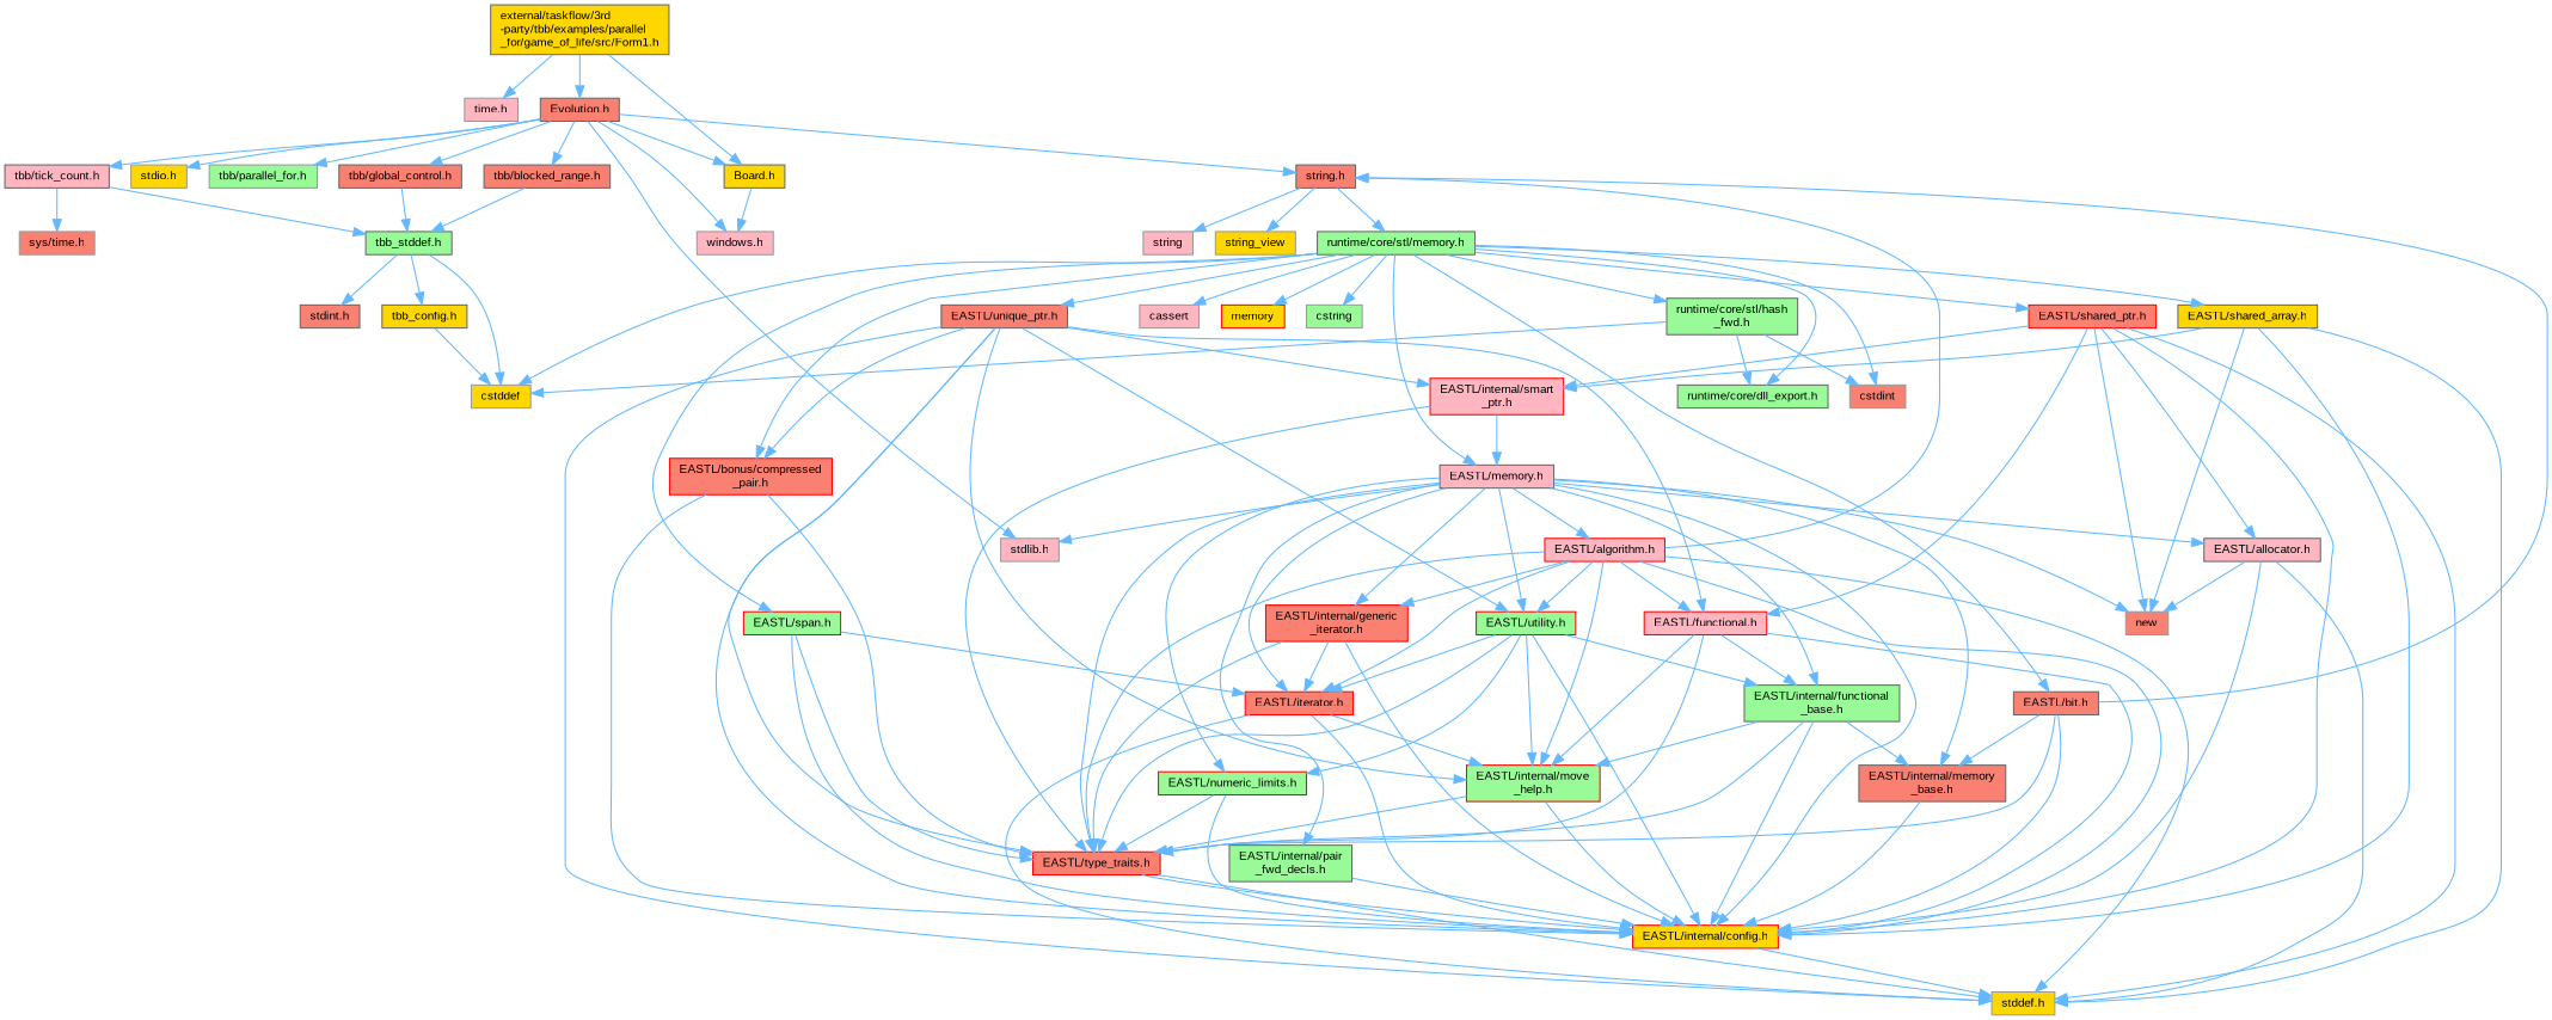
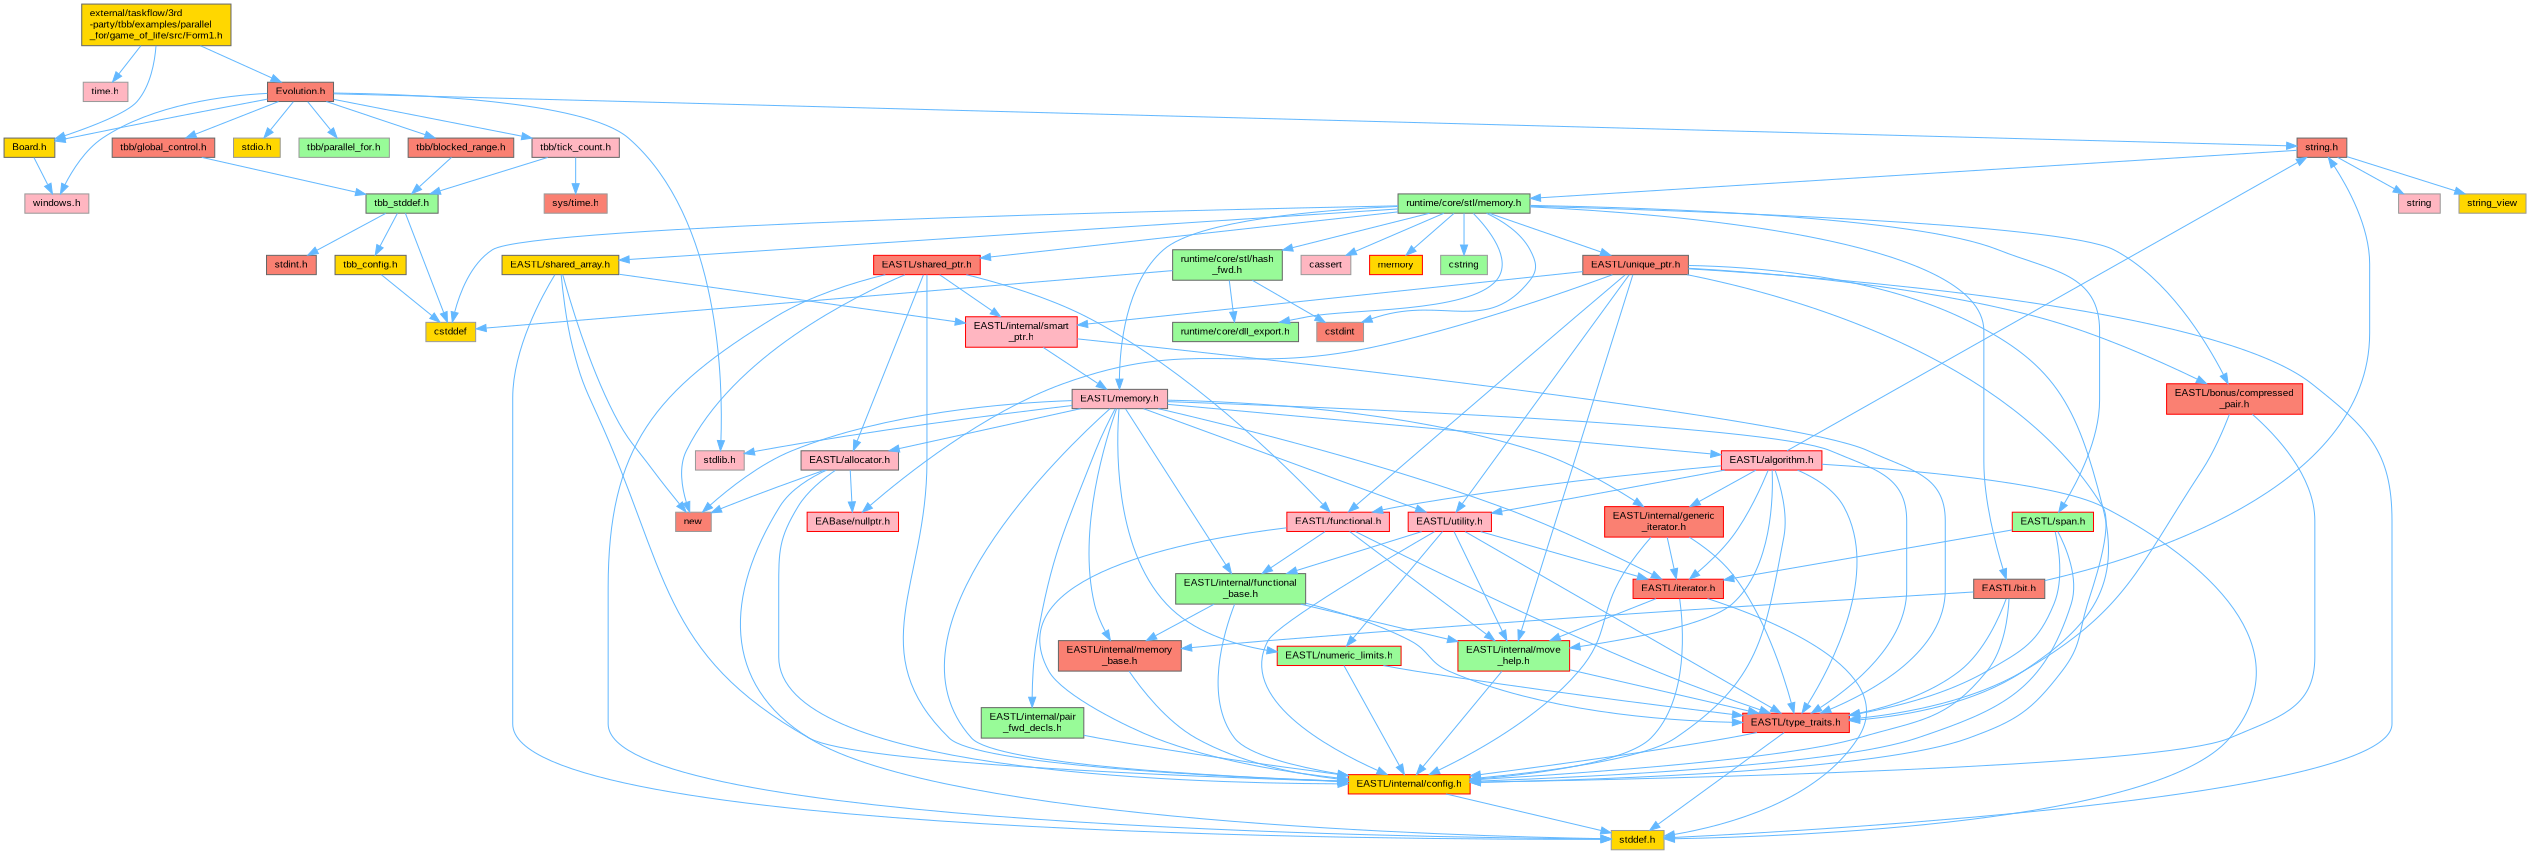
  digraph {
    fontname="Liberation Sans"
    node [color=grey40 fillcolor=salmon fontname="Liberation Sans" fontsize=10 shape=box style=filled]
    edge [color=steelblue1 fontname="Liberation Sans" fontsize=10 labelfontname=Helvetica labelfontsize=10 style=solid]
    n1 [color=gray40 fillcolor=gold fontcolor=black height=0.2 label="external/taskflow/3rd\l-party/tbb/examples/parallel\l_for/game_of_life/src/Form1.h" width=0.4]
    n2 [color=grey60 fillcolor=lightpink height=0.2 label="time.h" width=0.4]
    n3 [fillcolor=gold height=0.2 label="Board.h" width=0.4]
    n4 [height=0.2 label="Evolution.h" width=0.4]
    n5 [color=grey60 fillcolor=lightpink height=0.2 label="windows.h" width=0.4]
    n6 [height=0.2 label="string.h" width=0.4]
    n7 [color=grey60 fillcolor=lightpink height=0.2 label="stdlib.h" width=0.4]
    n8 [color=grey60 fillcolor=gold height=0.2 label="stdio.h" width=0.4]
    n9 [height=0.2 label="tbb/blocked_range.h" width=0.4]
    n10 [color=grey60 fillcolor=palegreen height=0.2 label="tbb/parallel_for.h" width=0.4]
    n11 [fillcolor=lightpink height=0.2 label="tbb/tick_count.h" width=0.4]
    n12 [height=0.2 label="tbb/global_control.h" width=0.4]
    n13 [color=grey60 fillcolor=lightpink height=0.2 label=string width=0.4]
    n14 [color=grey60 fillcolor=gold height=0.2 label=string_view width=0.4]
    n15 [fillcolor=palegreen height=0.2 label="runtime/core/stl/memory.h" width=0.4]
    n16 [fillcolor=palegreen height=0.2 label="tbb_stddef.h" width=0.4]
    n17 [color=grey60 height=0.2 label="sys/time.h" width=0.4]
    n18 [color=grey60 fillcolor=gold height=0.2 label=cstddef width=0.4]
    n19 [color=grey60 height=0.2 label=cstdint width=0.4]
    n20 [color=grey60 fillcolor=lightpink height=0.2 label=cassert width=0.4]
    n21 [color=red fillcolor=gold height=0.2 label=memory width=0.4]
    n22 [color=grey60 fillcolor=palegreen height=0.2 label=cstring width=0.4]
    n23 [height=0.2 label="EASTL/bit.h" width=0.4]
    n24 [fillcolor=lightpink height=0.2 label="EASTL/memory.h" width=0.4]
    n25 [fillcolor=gold height=0.2 label="EASTL/shared_array.h" width=0.4]
    n26 [height=0.2 label="EASTL/unique_ptr.h" width=0.4]
    n27 [color=red height=0.2 label="EASTL/bonus/compressed\l_pair.h" width=0.4]
    n28 [color=red height=0.2 label="EASTL/shared_ptr.h" width=0.4]
    n29 [color=red fillcolor=palegreen height=0.2 label="EASTL/span.h" width=0.4]
    n30 [fillcolor=palegreen height=0.2 label="runtime/core/dll_export.h" width=0.4]
    n31 [fillcolor=palegreen height=0.2 label="runtime/core/stl/hash\l_fwd.h" width=0.4]
    n32 [color=red fillcolor=gold height=0.2 label="EASTL/internal/config.h" width=0.4]
    n33 [height=0.2 label="EASTL/internal/memory\l_base.h" width=0.4]
    n34 [color=red height=0.2 label="EASTL/type_traits.h" width=0.4]
    n35 [color=red height=0.2 label="EASTL/internal/generic\l_iterator.h" width=0.4]
    n36 [color=red height=0.2 label="EASTL/iterator.h" width=0.4]
    n37 [fillcolor=palegreen height=0.2 label="EASTL/internal/pair\l_fwd_decls.h" width=0.4]
    n38 [fillcolor=palegreen height=0.2 label="EASTL/internal/functional\l_base.h" width=0.4]
    n39 [color=red fillcolor=lightpink height=0.2 label="EASTL/algorithm.h" width=0.4]
-   n40 [color=red fillcolor=palegreen height=0.2 label="EASTL/utility.h" width=0.4]
+   n40 [color=red fillcolor=lightpink height=0.2 label="EASTL/utility.h" width=0.4]
    n41 [color=red fillcolor=palegreen height=0.2 label="EASTL/numeric_limits.h" width=0.4]
    n42 [fillcolor=lightpink height=0.2 label="EASTL/allocator.h" width=0.4]
    n43 [color=grey60 height=0.2 label=new width=0.4]
    n44 [color=grey60 fillcolor=gold height=0.2 label="stddef.h" width=0.4]
    n45 [color=red fillcolor=lightpink height=0.2 label="EASTL/internal/smart\l_ptr.h" width=0.4]
    n46 [color=red fillcolor=palegreen height=0.2 label="EASTL/internal/move\l_help.h" width=0.4]
    n47 [color=red fillcolor=lightpink height=0.2 label="EASTL/functional.h" width=0.4]
+   n48 [color=red fillcolor=lightpink height=0.2 label="EABase/nullptr.h" width=0.4]
    n49 [fillcolor=gold height=0.2 label="tbb_config.h" width=0.4]
    n50 [height=0.2 label="stdint.h" width=0.4]
    n1 -> n2
    n1 -> n3
    n1 -> n4
    n3 -> n5
    n4 -> n3
    n4 -> n5
    n4 -> n6
    n4 -> n7
    n4 -> n8
    n4 -> n9
    n4 -> n10
    n4 -> n11
    n4 -> n12
    n6 -> n13
    n6 -> n14
    n6 -> n15
    n9 -> n16
    n11 -> n16
    n11 -> n17
    n12 -> n16
    n15 -> n18
    n15 -> n19
    n15 -> n20
    n15 -> n21
    n15 -> n22
    n15 -> n23
    n15 -> n24
    n15 -> n25
    n15 -> n26
    n15 -> n27
    n15 -> n28
    n15 -> n29
    n15 -> n30
    n15 -> n31
    n16 -> n18
    n16 -> n49
    n16 -> n50
    n23 -> n6
    n23 -> n32
    n23 -> n33
    n23 -> n34
    n24 -> n7
    n24 -> n32
    n24 -> n33
    n24 -> n34
    n24 -> n35
    n24 -> n36
    n24 -> n37
    n24 -> n38
    n24 -> n39
    n24 -> n40
    n24 -> n41
    n24 -> n42
    n24 -> n43
    n25 -> n32
    n25 -> n43
    n25 -> n44
    n25 -> n45
    n26 -> n27
    n26 -> n32
    n26 -> n34
    n26 -> n40
    n26 -> n44
    n26 -> n45
    n26 -> n46
    n26 -> n47
+   n26 -> n48
    n27 -> n32
    n27 -> n34
    n28 -> n32
    n28 -> n42
    n28 -> n43
    n28 -> n44
    n28 -> n45
    n28 -> n47
    n29 -> n32
    n29 -> n34
    n29 -> n36
    n31 -> n18
    n31 -> n19
    n31 -> n30
    n32 -> n44
    n33 -> n32
    n34 -> n32
    n34 -> n44
    n35 -> n32
    n35 -> n34
    n35 -> n36
    n36 -> n32
    n36 -> n44
    n36 -> n46
    n37 -> n32
    n38 -> n32
    n38 -> n33
    n38 -> n34
    n38 -> n46
    n39 -> n6
    n39 -> n32
    n39 -> n34
    n39 -> n35
    n39 -> n36
    n39 -> n40
    n39 -> n44
    n39 -> n46
    n39 -> n47
    n40 -> n32
    n40 -> n34
    n40 -> n36
    n40 -> n38
    n40 -> n41
    n40 -> n46
    n41 -> n32
    n41 -> n34
    n42 -> n32
    n42 -> n43
    n42 -> n44
+   n42 -> n48
    n45 -> n24
    n45 -> n34
    n46 -> n32
    n46 -> n34
    n47 -> n32
    n47 -> n34
    n47 -> n38
    n47 -> n46
    n49 -> n18
  }
